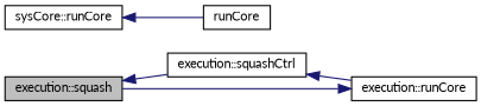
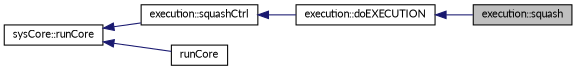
  digraph {
    fontname=Lato
    rankdir=LR
    node [color=black fillcolor=white fontname=Lato fontsize=10 shape=record style=filled]
    edge [color=midnightblue dir=back fontname=Lato fontsize=10 labelfontname=Helvetica labelfontsize=10 style=solid]
    n1 [fillcolor=grey75 fontcolor=black height=0.2 label="execution::squash" width=0.4]
    n2 [height=0.2 label="execution::squashCtrl" width=0.4]
-   n3 [height=0.2 label="execution::runCore" width=0.4]
+   n3 [height=0.2 label="execution::doEXECUTION" width=0.4]
    n4 [height=0.2 label="sysCore::runCore" width=0.4]
    n5 [height=0.2 label=runCore width=0.4]
-   n1 -> n2
+   n4 -> n2
    n2 -> n3
    n3 -> n1
    n4 -> n5
  }
